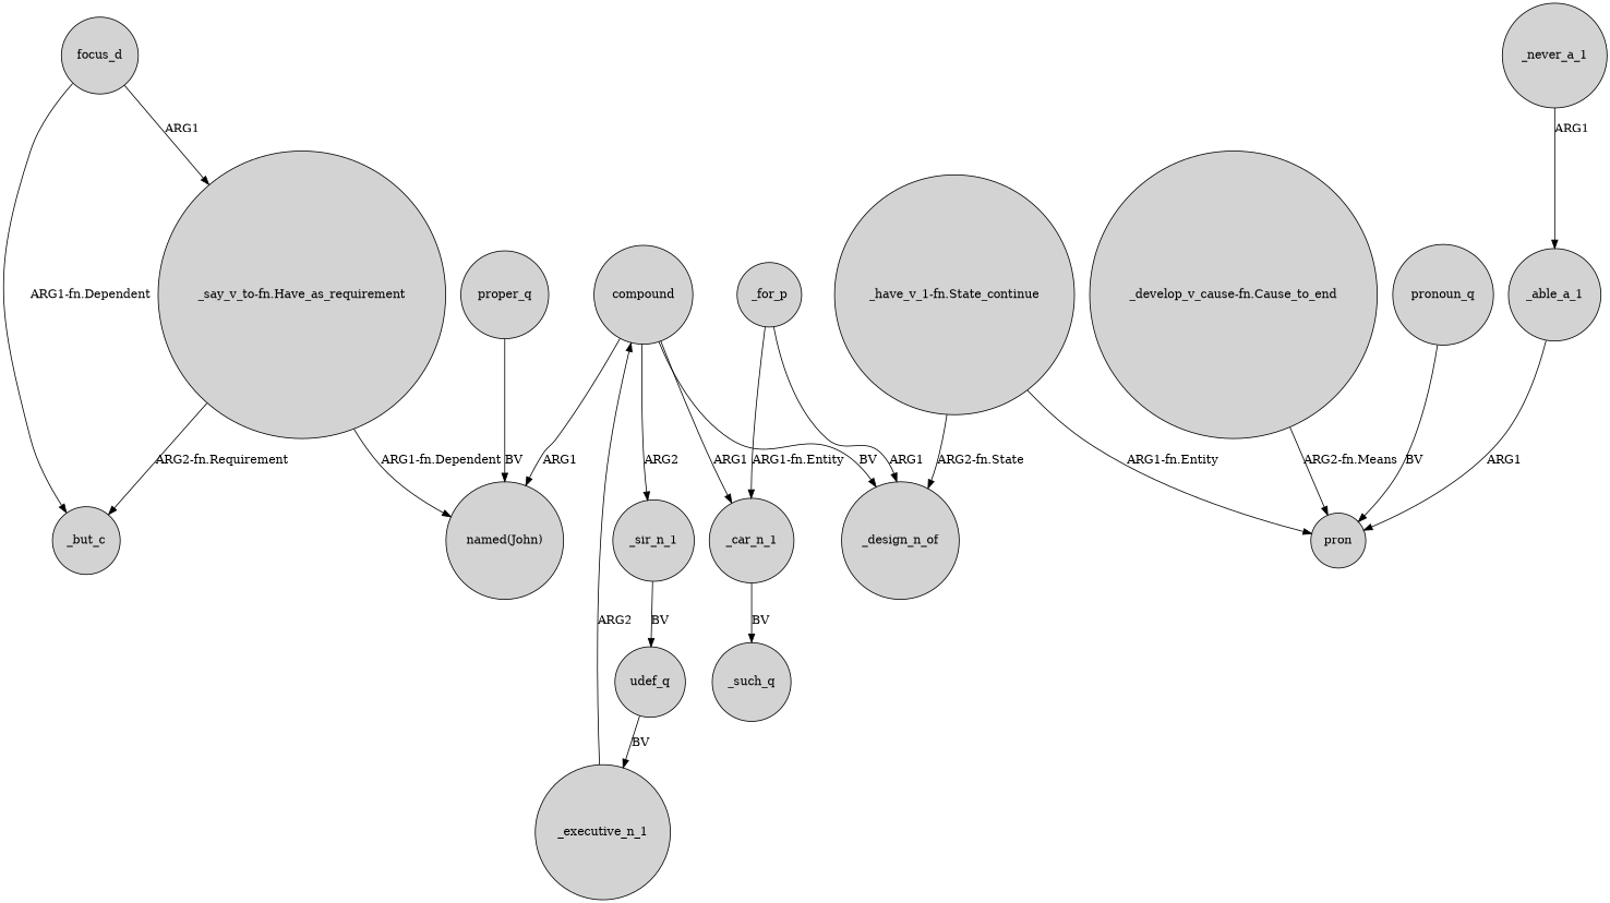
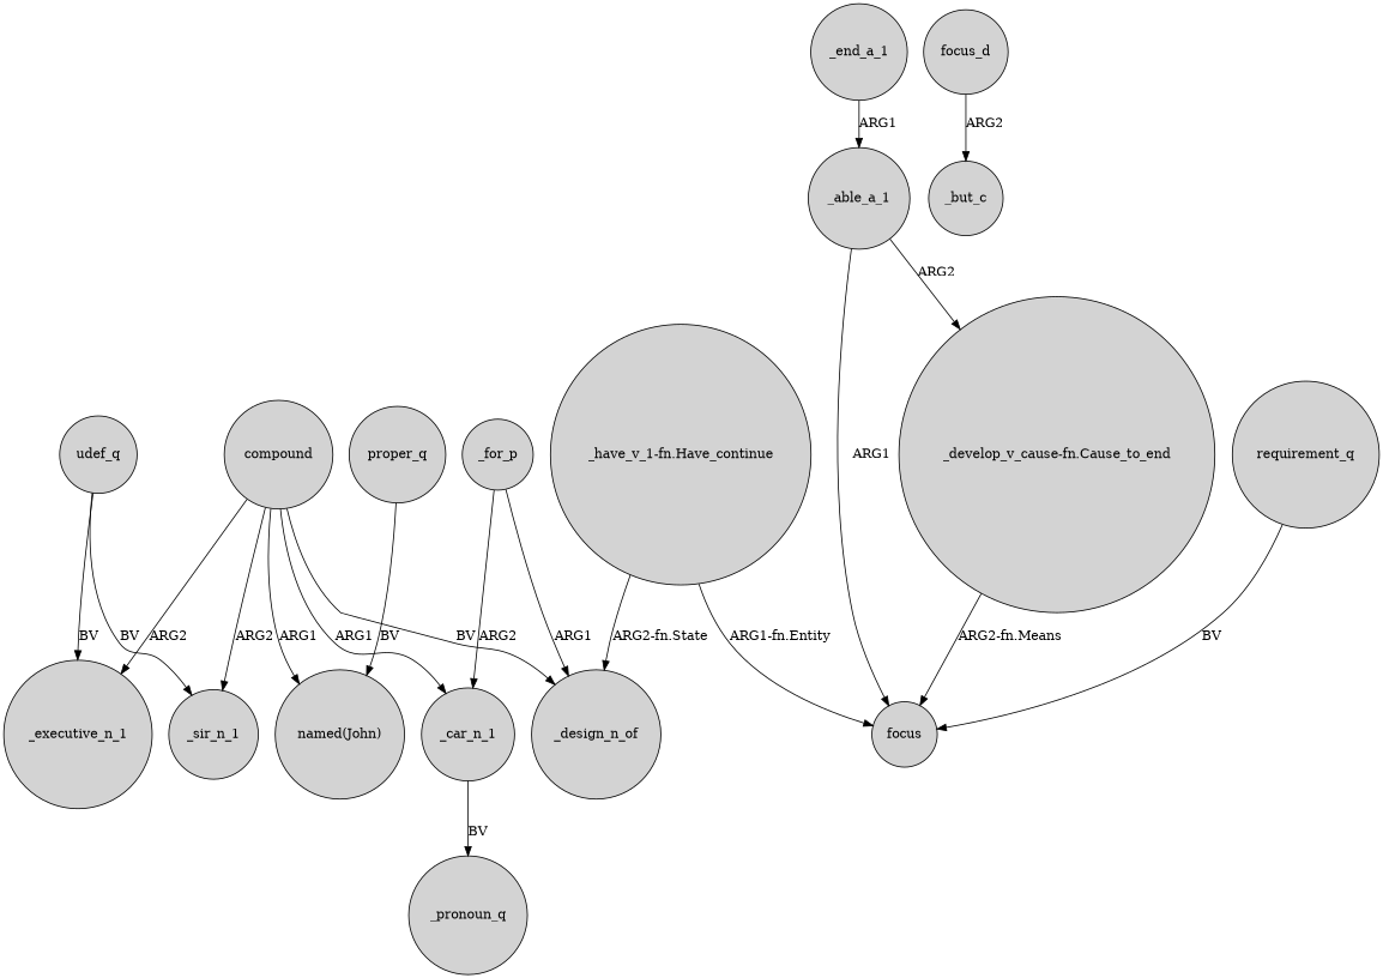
  digraph {
    node [shape=circle style=filled]
-   "_say_v_to-fn.Have_as_requirement"
    "named(John)"
    _but_c
    udef_q
    _sir_n_1
    _executive_n_1
    compound
    _design_n_of
    _car_n_1
-   _such_q
+   _such_q [label=_pronoun_q]
    _able_a_1
-   pron
+   pron [label=focus]
    "_develop_v_cause-fn.Cause_to_end"
    _for_p
    focus_d
-   pronoun_q
-   "_have_v_1-fn.State_continue"
-   _never_a_1
+   pronoun_q [label=requirement_q]
+   "_have_v_1-fn.State_continue" [label="_have_v_1-fn.Have_continue"]
+   _never_a_1 [label=_end_a_1]
    proper_q
-   "_say_v_to-fn.Have_as_requirement" -> "named(John)" [label="ARG1-fn.Dependent"]
-   "_say_v_to-fn.Have_as_requirement" -> _but_c [label="ARG2-fn.Requirement"]
-   _sir_n_1 -> udef_q [label=BV]
+   udef_q -> _sir_n_1 [label=BV]
    udef_q -> _executive_n_1 [label=BV]
    compound -> "named(John)" [label=ARG1]
    compound -> _sir_n_1 [label=ARG2]
-   _executive_n_1 -> compound [label=ARG2]
+   compound -> _executive_n_1 [label=ARG2]
    compound -> _design_n_of [label=BV]
    compound -> _car_n_1 [label=ARG1]
    _car_n_1 -> _such_q [label=BV]
    _able_a_1 -> pron [label=ARG1]
+   _able_a_1 -> "_develop_v_cause-fn.Cause_to_end" [label=ARG2]
    "_develop_v_cause-fn.Cause_to_end" -> pron [label="ARG2-fn.Means"]
    _for_p -> _design_n_of [label=ARG1]
-   _for_p -> _car_n_1 [label="ARG1-fn.Entity"]
-   focus_d -> "_say_v_to-fn.Have_as_requirement" [label=ARG1]
-   focus_d -> _but_c [label="ARG1-fn.Dependent"]
+   _for_p -> _car_n_1 [label=ARG2]
+   focus_d -> _but_c [label=ARG2]
    pronoun_q -> pron [label=BV]
    "_have_v_1-fn.State_continue" -> _design_n_of [label="ARG2-fn.State"]
    "_have_v_1-fn.State_continue" -> pron [label="ARG1-fn.Entity"]
    _never_a_1 -> _able_a_1 [label=ARG1]
    proper_q -> "named(John)" [label=BV]
  }
